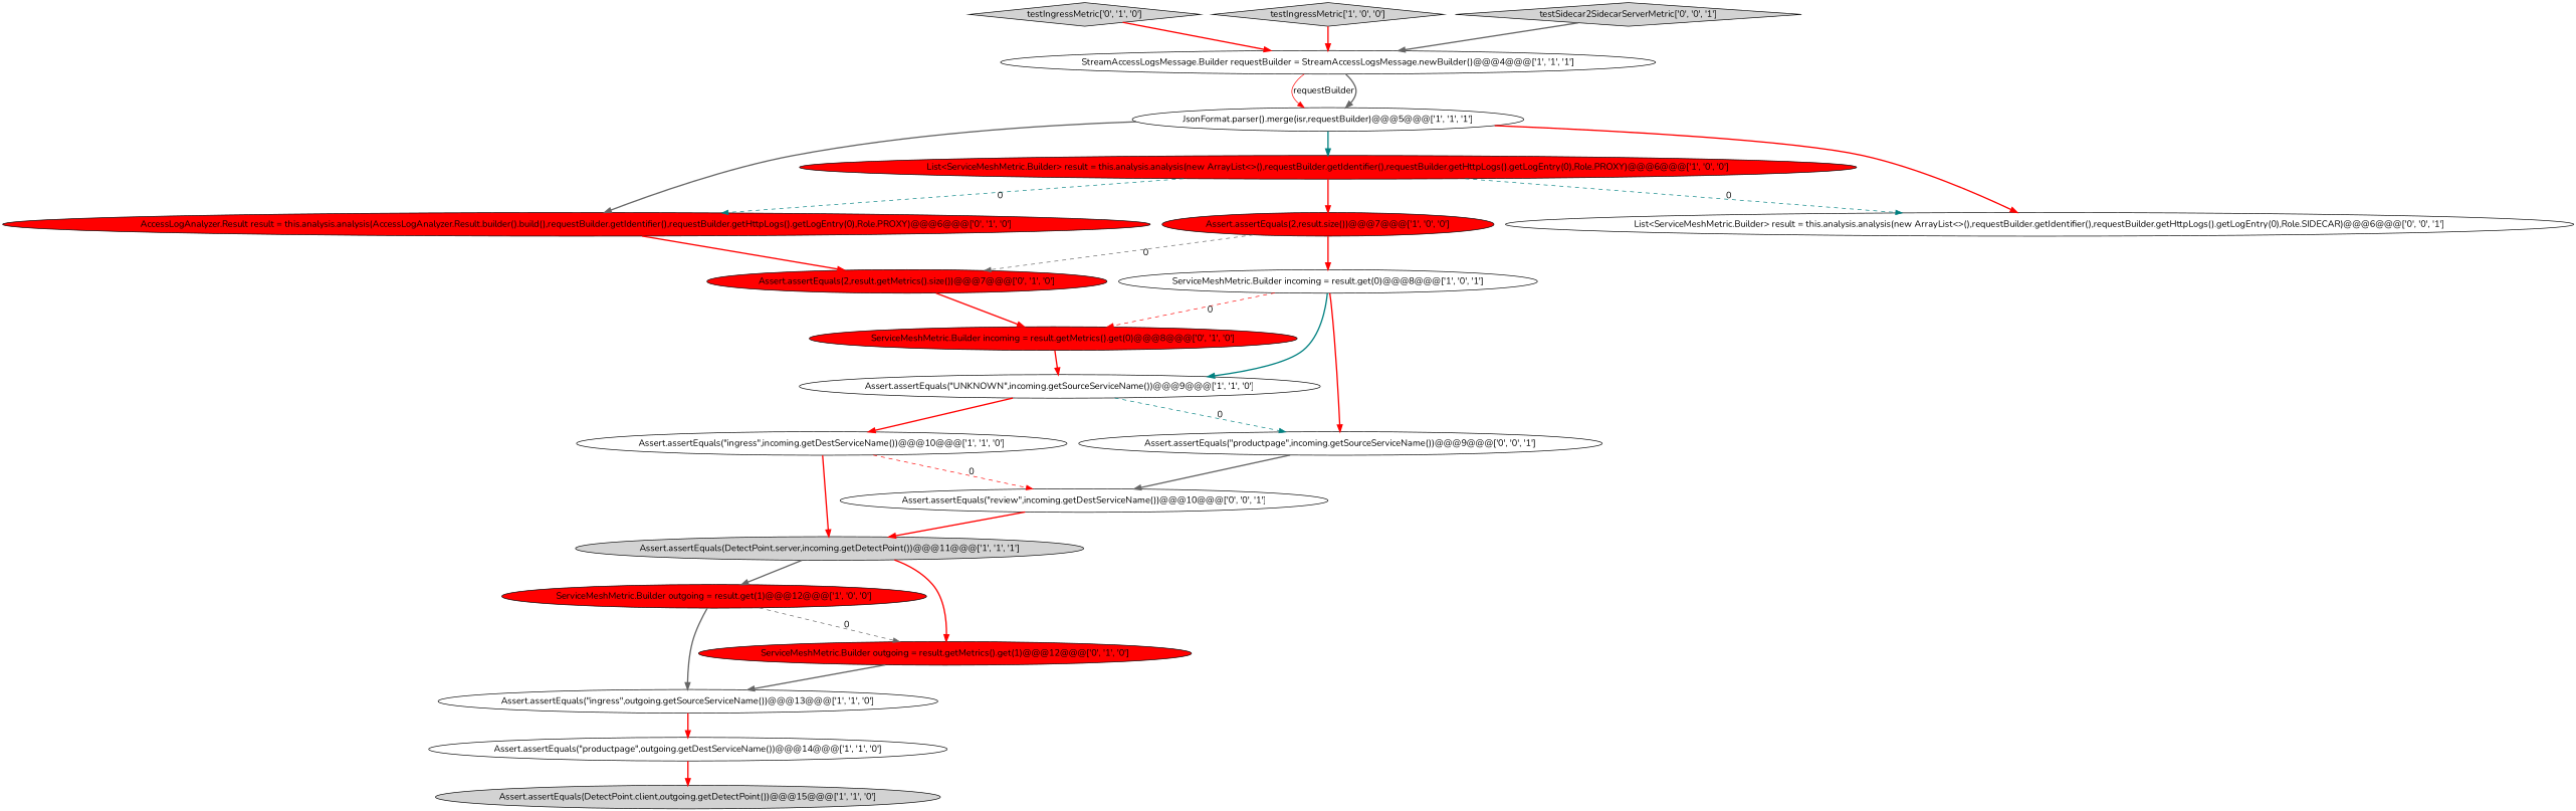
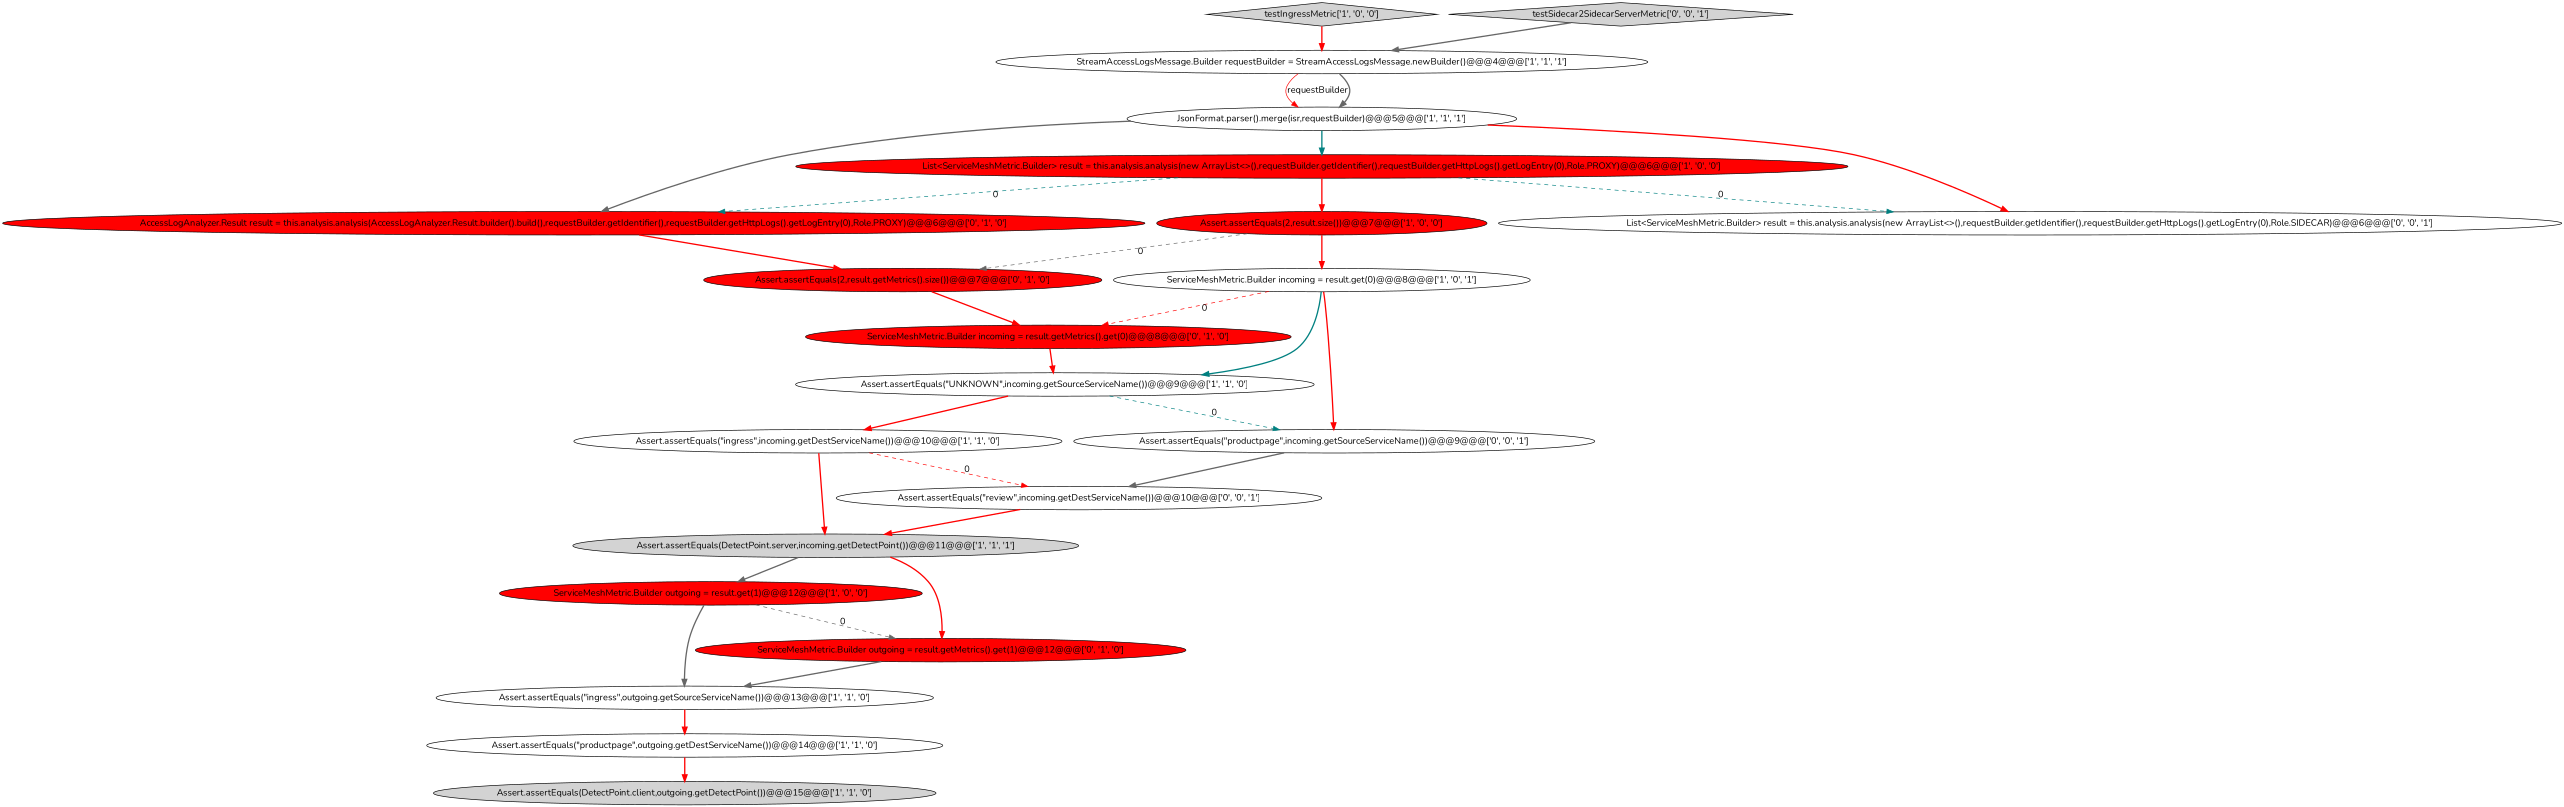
  digraph {
    fontname=Nunito
    node [fillcolor=white fontname=Nunito shape=ellipse style=filled]
    edge [color=red fontname=Nunito style=bold]
    n1 [fillcolor=red label="Assert.assertEquals(2,result.size())@@@7@@@['1', '0', '0']"]
    n2 [label="ServiceMeshMetric.Builder incoming = result.get(0)@@@8@@@['1', '0', '1']"]
    n3 [fillcolor=red label="Assert.assertEquals(2,result.getMetrics().size())@@@7@@@['0', '1', '0']"]
    n4 [fillcolor=red label="ServiceMeshMetric.Builder incoming = result.getMetrics().get(0)@@@8@@@['0', '1', '0']"]
    n5 [label="Assert.assertEquals(\"UNKNOWN\",incoming.getSourceServiceName())@@@9@@@['1', '1', '0']"]
    n6 [label="Assert.assertEquals(\"productpage\",incoming.getSourceServiceName())@@@9@@@['0', '0', '1']"]
    n7 [fillcolor=red label="ServiceMeshMetric.Builder outgoing = result.get(1)@@@12@@@['1', '0', '0']"]
    n8 [label="Assert.assertEquals(\"ingress\",outgoing.getSourceServiceName())@@@13@@@['1', '1', '0']"]
    n9 [fillcolor=red label="ServiceMeshMetric.Builder outgoing = result.getMetrics().get(1)@@@12@@@['0', '1', '0']"]
    n10 [label="Assert.assertEquals(\"productpage\",outgoing.getDestServiceName())@@@14@@@['1', '1', '0']"]
    n11 [fillcolor=lightgray label="Assert.assertEquals(DetectPoint.client,outgoing.getDetectPoint())@@@15@@@['1', '1', '0']"]
    n12 [label="Assert.assertEquals(\"ingress\",incoming.getDestServiceName())@@@10@@@['1', '1', '0']"]
    n13 [label="Assert.assertEquals(\"review\",incoming.getDestServiceName())@@@10@@@['0', '0', '1']"]
    n14 [label="List<ServiceMeshMetric.Builder> result = this.analysis.analysis(new ArrayList<>(),requestBuilder.getIdentifier(),requestBuilder.getHttpLogs().getLogEntry(0),Role.SIDECAR)@@@6@@@['0', '0', '1']"]
-   n15 [fillcolor=lightgray label="testIngressMetric['0', '1', '0']" shape=diamond]
    n16 [label="StreamAccessLogsMessage.Builder requestBuilder = StreamAccessLogsMessage.newBuilder()@@@4@@@['1', '1', '1']"]
    n17 [label="JsonFormat.parser().merge(isr,requestBuilder)@@@5@@@['1', '1', '1']"]
    n18 [fillcolor=lightgray label="Assert.assertEquals(DetectPoint.server,incoming.getDetectPoint())@@@11@@@['1', '1', '1']"]
    n19 [fillcolor=lightgray label="testIngressMetric['1', '0', '0']" shape=diamond]
    n20 [fillcolor=lightgray label="testSidecar2SidecarServerMetric['0', '0', '1']" shape=diamond]
    n21 [fillcolor=red label="List<ServiceMeshMetric.Builder> result = this.analysis.analysis(new ArrayList<>(),requestBuilder.getIdentifier(),requestBuilder.getHttpLogs().getLogEntry(0),Role.PROXY)@@@6@@@['1', '0', '0']"]
    n22 [fillcolor=red label="AccessLogAnalyzer.Result result = this.analysis.analysis(AccessLogAnalyzer.Result.builder().build(),requestBuilder.getIdentifier(),requestBuilder.getHttpLogs().getLogEntry(0),Role.PROXY)@@@6@@@['0', '1', '0']"]
    n1 -> n2
    n1 -> n3 [color=gray40 label=0 style=dashed]
    n2 -> n4 [label=0 style=dashed]
    n2 -> n5 [color=teal]
    n2 -> n6
    n3 -> n4
    n4 -> n5
    n5 -> n6 [color=teal label=0 style=dashed]
    n5 -> n12
    n6 -> n13 [color=gray40]
    n7 -> n8 [color=gray40]
    n7 -> n9 [color=gray40 label=0 style=dashed]
    n8 -> n10
    n9 -> n8 [color=gray40]
    n10 -> n11
    n12 -> n13 [label=0 style=dashed]
    n12 -> n18
    n13 -> n18
-   n15 -> n16
    n16 -> n17 [label=requestBuilder style=solid]
    n16 -> n17 [color=gray40]
    n17 -> n14
    n17 -> n21 [color=teal]
    n17 -> n22 [color=gray40]
    n18 -> n7 [color=gray40]
    n18 -> n9
    n19 -> n16
    n20 -> n16 [color=gray40]
    n21 -> n1
    n21 -> n14 [color=teal label=0 style=dashed]
    n21 -> n22 [color=teal label=0 style=dashed]
    n22 -> n3
  }
